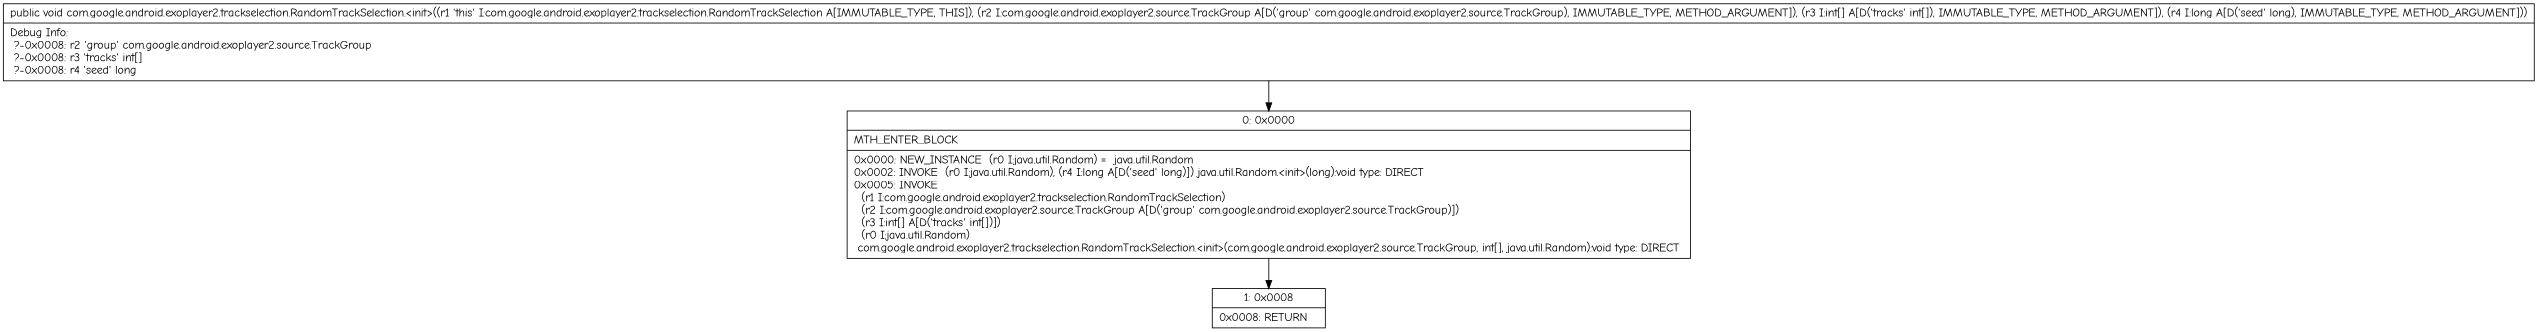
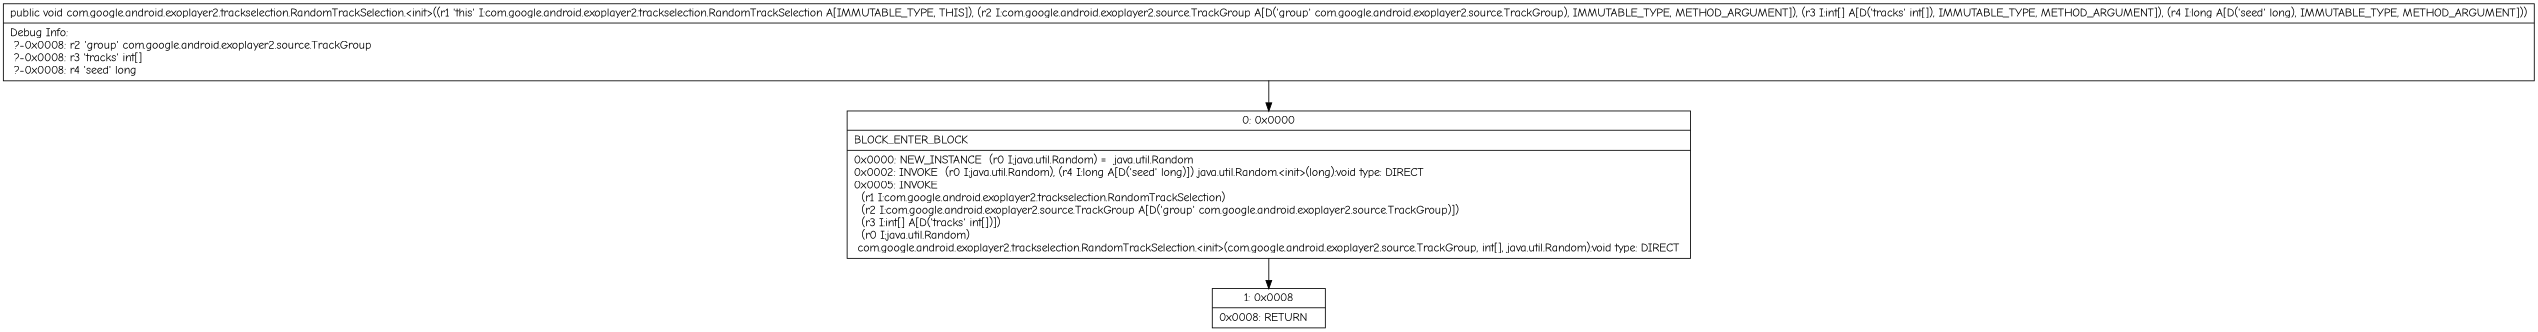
  digraph {
    fontname="Comic Neue"
    node [shape=record fontname="Comic Neue"]
    edge [fontname="Comic Neue"]
-   n1 [label="{0\:\ 0x0000|MTH_ENTER_BLOCK\l|0x0000: NEW_INSTANCE  (r0 I:java.util.Random) =  java.util.Random \l0x0002: INVOKE  (r0 I:java.util.Random), (r4 I:long A[D('seed' long)]) java.util.Random.\<init\>(long):void type: DIRECT \l0x0005: INVOKE  \l  (r1 I:com.google.android.exoplayer2.trackselection.RandomTrackSelection)\l  (r2 I:com.google.android.exoplayer2.source.TrackGroup A[D('group' com.google.android.exoplayer2.source.TrackGroup)])\l  (r3 I:int[] A[D('tracks' int[])])\l  (r0 I:java.util.Random)\l com.google.android.exoplayer2.trackselection.RandomTrackSelection.\<init\>(com.google.android.exoplayer2.source.TrackGroup, int[], java.util.Random):void type: DIRECT \l}"]
+   n1 [label="{0\:\ 0x0000|BLOCK_ENTER_BLOCK\l|0x0000: NEW_INSTANCE  (r0 I:java.util.Random) =  java.util.Random \l0x0002: INVOKE  (r0 I:java.util.Random), (r4 I:long A[D('seed' long)]) java.util.Random.\<init\>(long):void type: DIRECT \l0x0005: INVOKE  \l  (r1 I:com.google.android.exoplayer2.trackselection.RandomTrackSelection)\l  (r2 I:com.google.android.exoplayer2.source.TrackGroup A[D('group' com.google.android.exoplayer2.source.TrackGroup)])\l  (r3 I:int[] A[D('tracks' int[])])\l  (r0 I:java.util.Random)\l com.google.android.exoplayer2.trackselection.RandomTrackSelection.\<init\>(com.google.android.exoplayer2.source.TrackGroup, int[], java.util.Random):void type: DIRECT \l}"]
    n2 [label="{1\:\ 0x0008|0x0008: RETURN   \l}"]
    n3 [label="{public void com.google.android.exoplayer2.trackselection.RandomTrackSelection.\<init\>((r1 'this' I:com.google.android.exoplayer2.trackselection.RandomTrackSelection A[IMMUTABLE_TYPE, THIS]), (r2 I:com.google.android.exoplayer2.source.TrackGroup A[D('group' com.google.android.exoplayer2.source.TrackGroup), IMMUTABLE_TYPE, METHOD_ARGUMENT]), (r3 I:int[] A[D('tracks' int[]), IMMUTABLE_TYPE, METHOD_ARGUMENT]), (r4 I:long A[D('seed' long), IMMUTABLE_TYPE, METHOD_ARGUMENT]))  | Debug Info:\l  ?\-0x0008: r2 'group' com.google.android.exoplayer2.source.TrackGroup\l  ?\-0x0008: r3 'tracks' int[]\l  ?\-0x0008: r4 'seed' long\l}"]
    n1 -> n2
    n3 -> n1
  }
